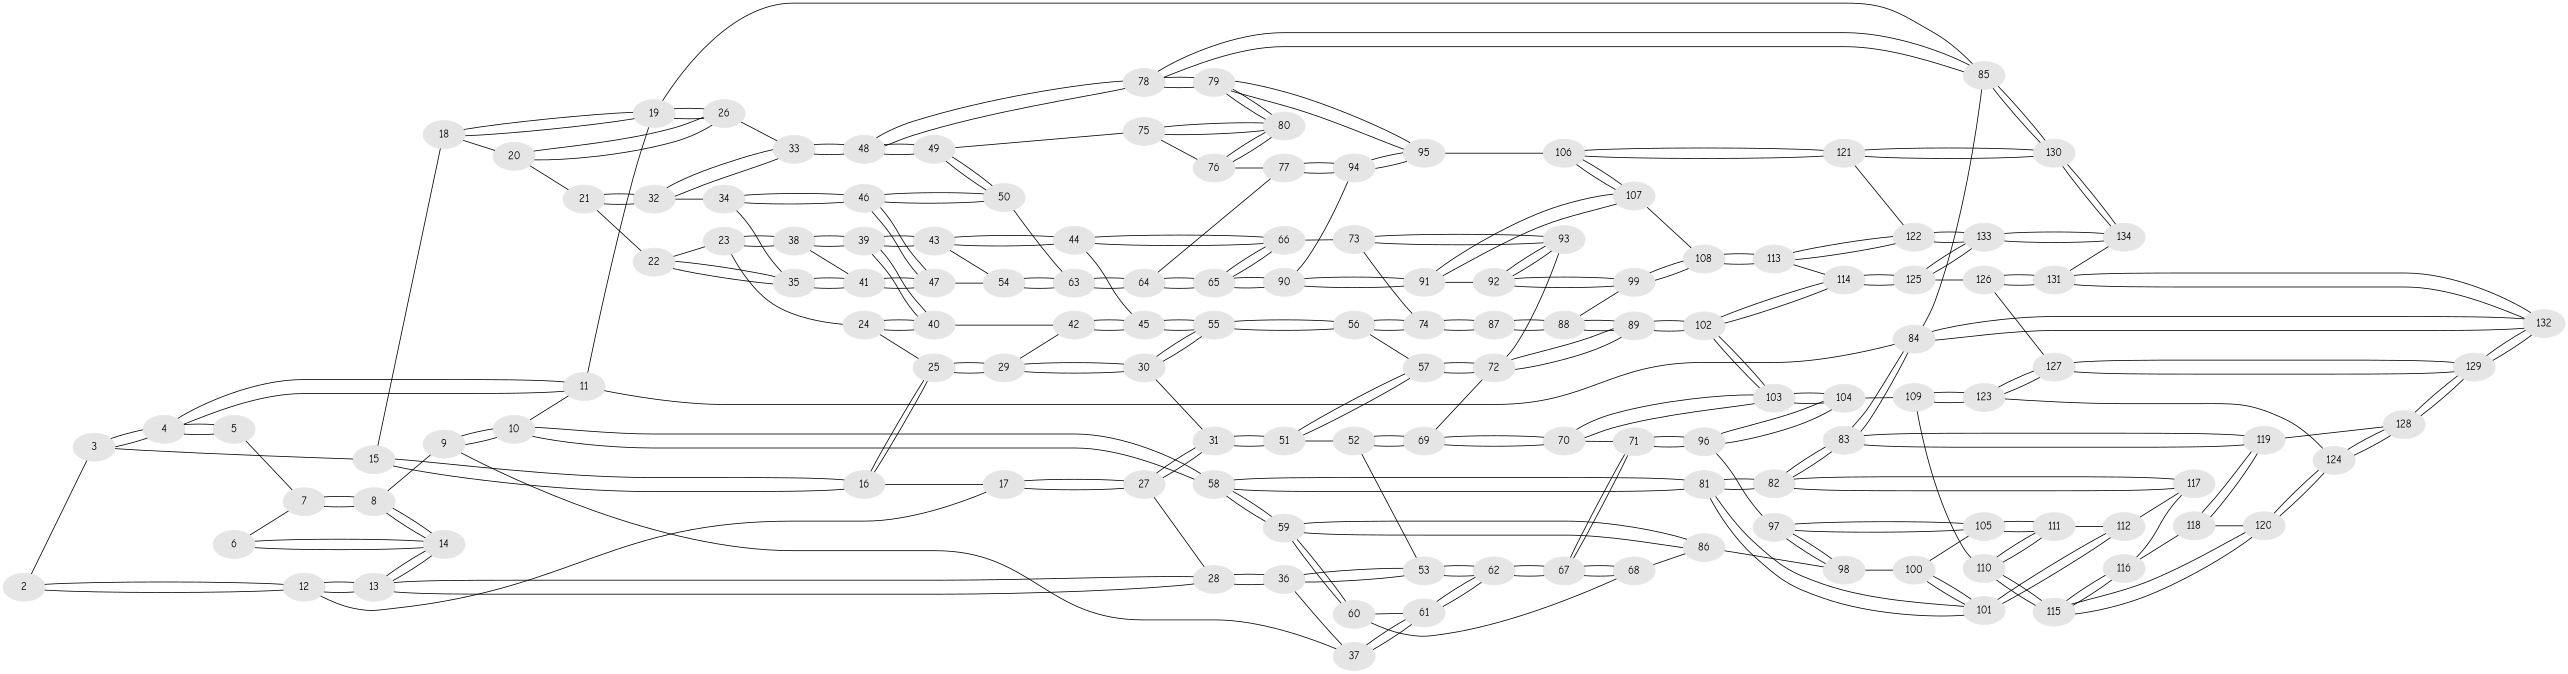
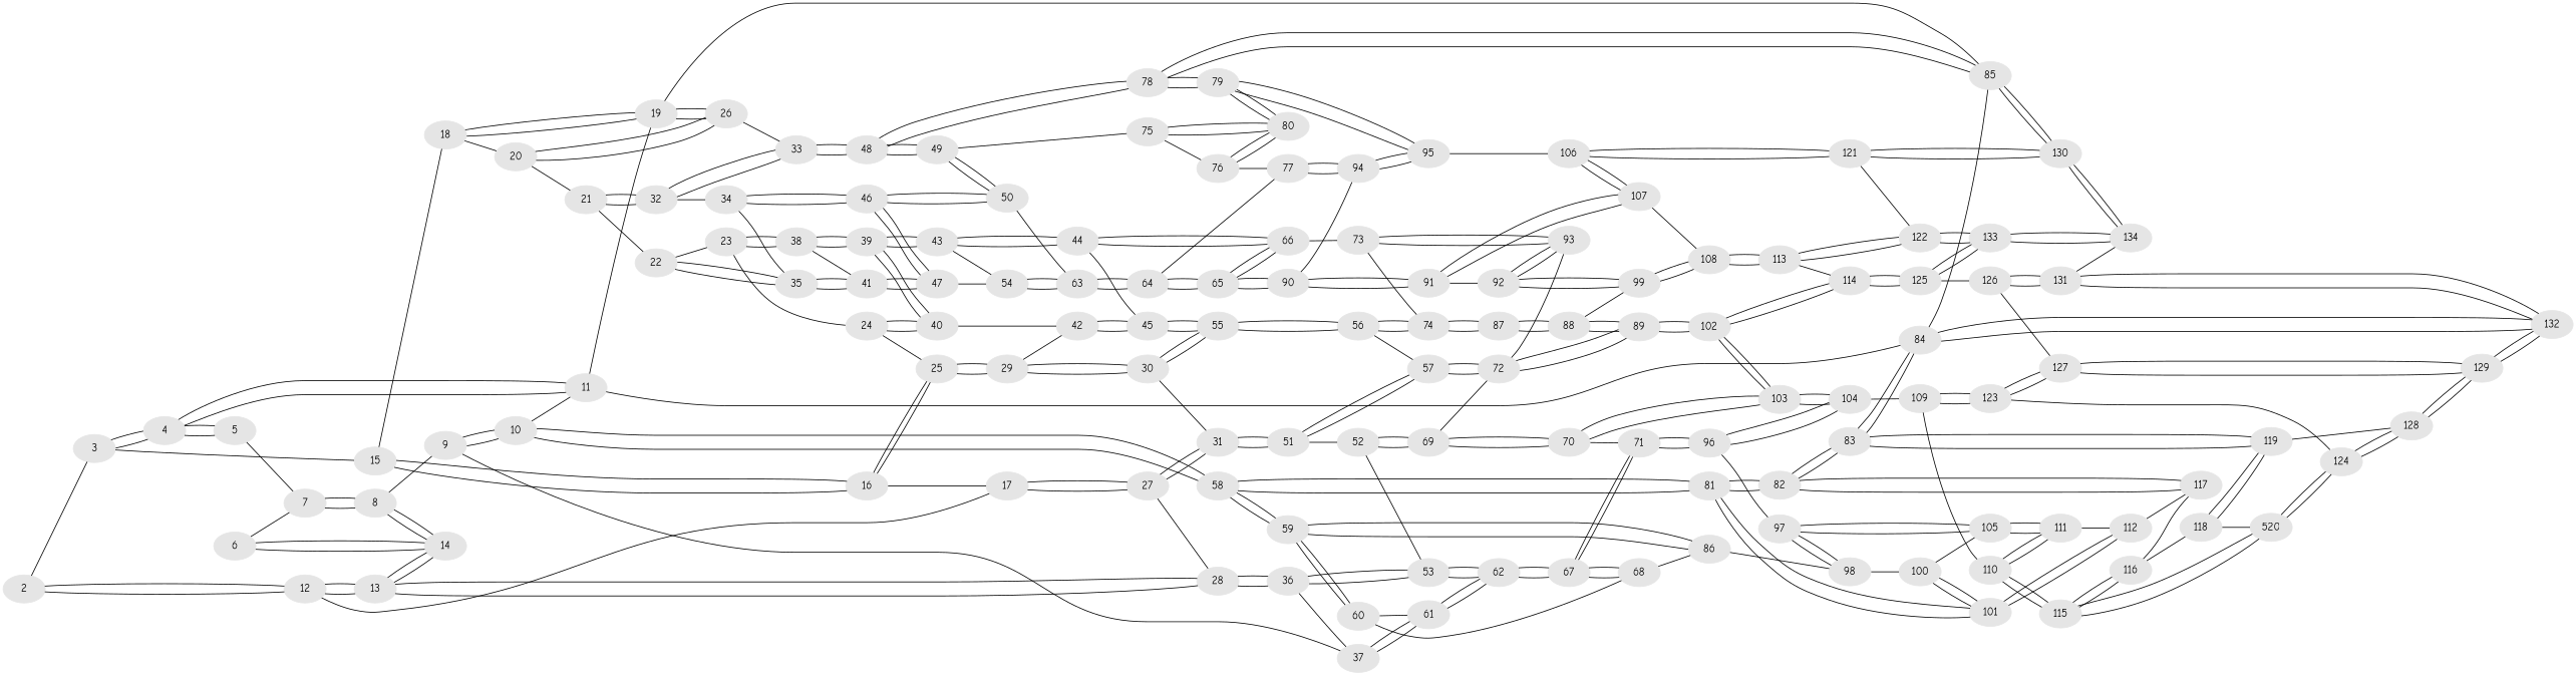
  graph {
    fontname="Comic Neue"
    rankdir=LR
    node [color=gray90 fontname="Comic Neue" style=filled]
    edge [fontname="Comic Neue"]
    2
    3
    12
    6
    7
    14
    4
    15
    13
    17
    5
    11
    16
    18
    19
    84
    8
    9
    10
    37
    58
    61
    59
    81
    26
    85
    132
    28
    27
    36
    25
    20
    29
    31
    21
    33
    130
    22
    32
    23
    35
    34
    24
    38
    41
    40
    39
    42
    30
    48
    51
    53
    55
    45
    56
    52
    57
    46
    49
    78
    47
    50
    62
    43
    44
    54
    66
    63
    73
    75
    79
    76
    80
    64
    69
    72
    70
    67
    74
    87
    89
    93
    60
    86
    82
    101
    68
    98
    71
    65
    77
    90
    94
    91
    96
    103
    104
    97
    102
    88
    95
    106
    83
    117
    112
    119
    128
    134
    100
    99
    108
    114
    92
    107
    121
    105
    109
    111
    113
    125
    110
    123
    122
    115
    124
    127
    116
-   120
+   120 [label=520]
    133
    126
    118
    129
    131
    2 -- 3
    2 -- 12
    2 -- 12
    3 -- 4
    3 -- 4
    3 -- 15
    12 -- 13
    12 -- 13
    12 -- 17
    6 -- 7
    6 -- 14
    6 -- 14
    7 -- 8
    7 -- 8
    4 -- 5
    4 -- 5
    4 -- 11
    4 -- 11
    15 -- 16
    15 -- 16
    15 -- 18
    13 -- 14
    13 -- 14
    13 -- 28
    13 -- 28
    17 -- 27
    17 -- 27
    5 -- 7
    11 -- 19
    11 -- 84
    16 -- 17
    16 -- 25
    16 -- 25
    18 -- 19
    18 -- 19
    18 -- 20
    19 -- 26
    19 -- 26
    19 -- 85
    84 -- 85
    84 -- 132
    84 -- 132
    8 -- 14
    8 -- 14
    8 -- 9
    9 -- 10
    9 -- 10
    9 -- 37
    10 -- 11
    10 -- 58
    10 -- 58
    37 -- 61
    37 -- 61
    58 -- 59
    58 -- 59
    58 -- 81
    58 -- 81
    61 -- 62
    61 -- 62
    59 -- 60
    59 -- 60
    59 -- 86
    59 -- 86
    81 -- 82
    81 -- 82
    81 -- 101
    81 -- 101
    26 -- 33
    85 -- 130
    85 -- 130
    28 -- 36
    28 -- 36
    27 -- 28
    27 -- 31
    27 -- 31
    36 -- 37
    36 -- 53
    36 -- 53
    25 -- 29
    25 -- 29
    20 -- 26
    20 -- 26
    20 -- 21
    29 -- 42
    29 -- 30
    29 -- 30
    31 -- 51
    31 -- 51
    21 -- 22
    21 -- 32
    21 -- 32
    33 -- 48
    33 -- 48
    130 -- 134
    130 -- 134
    22 -- 23
    22 -- 35
    22 -- 35
    32 -- 33
    32 -- 33
    32 -- 34
    23 -- 24
    23 -- 38
    23 -- 38
    35 -- 41
    35 -- 41
    34 -- 35
    34 -- 46
    34 -- 46
    24 -- 25
    24 -- 40
    24 -- 40
    38 -- 41
    38 -- 39
    38 -- 39
    41 -- 47
    41 -- 47
    40 -- 42
    39 -- 40
    39 -- 40
    39 -- 43
    39 -- 43
    42 -- 45
    42 -- 45
    30 -- 31
    30 -- 55
    30 -- 55
    48 -- 49
    48 -- 49
    48 -- 78
    48 -- 78
    51 -- 52
    51 -- 57
    51 -- 57
    53 -- 62
    53 -- 62
    55 -- 56
    55 -- 56
    45 -- 55
    45 -- 55
    56 -- 57
    56 -- 74
    56 -- 74
    52 -- 53
    52 -- 69
    52 -- 69
    57 -- 72
    57 -- 72
    46 -- 47
    46 -- 47
    46 -- 50
    46 -- 50
    49 -- 50
    49 -- 50
    49 -- 75
    78 -- 85
    78 -- 85
    78 -- 79
    78 -- 79
    47 -- 54
    50 -- 63
    62 -- 67
    62 -- 67
    43 -- 44
    43 -- 44
    43 -- 54
    44 -- 45
    44 -- 66
    44 -- 66
    54 -- 63
    54 -- 63
    66 -- 73
    63 -- 64
    63 -- 64
    73 -- 74
    73 -- 93
    73 -- 93
    75 -- 76
    75 -- 80
    75 -- 80
    79 -- 80
    79 -- 80
    79 -- 95
    79 -- 95
    76 -- 80
    76 -- 80
    76 -- 77
    64 -- 65
    64 -- 65
    64 -- 77
    69 -- 72
    69 -- 70
    69 -- 70
    72 -- 89
    72 -- 89
    72 -- 93
    70 -- 71
    70 -- 103
    70 -- 103
    67 -- 68
    67 -- 68
    67 -- 71
    67 -- 71
    74 -- 87
    74 -- 87
    87 -- 88
    87 -- 88
    89 -- 102
    89 -- 102
    60 -- 61
    60 -- 68
    86 -- 98
    82 -- 83
    82 -- 83
    82 -- 117
    82 -- 117
    101 -- 112
    101 -- 112
    68 -- 86
    98 -- 100
    71 -- 96
    71 -- 96
    65 -- 66
    65 -- 66
    65 -- 90
    65 -- 90
    77 -- 94
    77 -- 94
    90 -- 94
    90 -- 91
    90 -- 91
    94 -- 95
    94 -- 95
    91 -- 92
    91 -- 107
    91 -- 107
    96 -- 104
    96 -- 104
    96 -- 97
    103 -- 104
    103 -- 104
    104 -- 109
    97 -- 98
    97 -- 98
    97 -- 105
    97 -- 105
    102 -- 103
    102 -- 103
    102 -- 114
    102 -- 114
    88 -- 89
    88 -- 89
    88 -- 99
    95 -- 106
    106 -- 107
    106 -- 107
    106 -- 121
    106 -- 121
    83 -- 84
    83 -- 84
    83 -- 119
    83 -- 119
    112 -- 117
    119 -- 128
    128 -- 129
    128 -- 129
    100 -- 101
    100 -- 101
    100 -- 105
    99 -- 108
    99 -- 108
    108 -- 113
    108 -- 113
    114 -- 125
    114 -- 125
    92 -- 93
    92 -- 93
    92 -- 99
    92 -- 99
    107 -- 108
    121 -- 130
    121 -- 130
    121 -- 122
    105 -- 111
    105 -- 111
    109 -- 110
    109 -- 123
    109 -- 123
    111 -- 112
    113 -- 114
    113 -- 122
    113 -- 122
    125 -- 133
    125 -- 133
    125 -- 126
    110 -- 111
    110 -- 111
    110 -- 115
    110 -- 115
    123 -- 124
    123 -- 127
    123 -- 127
    122 -- 133
    122 -- 133
    115 -- 116
    115 -- 116
    115 -- 120
    115 -- 120
    124 -- 128
    124 -- 128
    127 -- 129
    127 -- 129
    116 -- 117
    116 -- 118
    120 -- 124
    120 -- 124
    133 -- 134
    133 -- 134
    126 -- 127
    126 -- 131
    126 -- 131
    118 -- 119
    118 -- 119
    118 -- 120
    129 -- 132
    129 -- 132
    131 -- 132
    131 -- 132
    131 -- 134
  }
